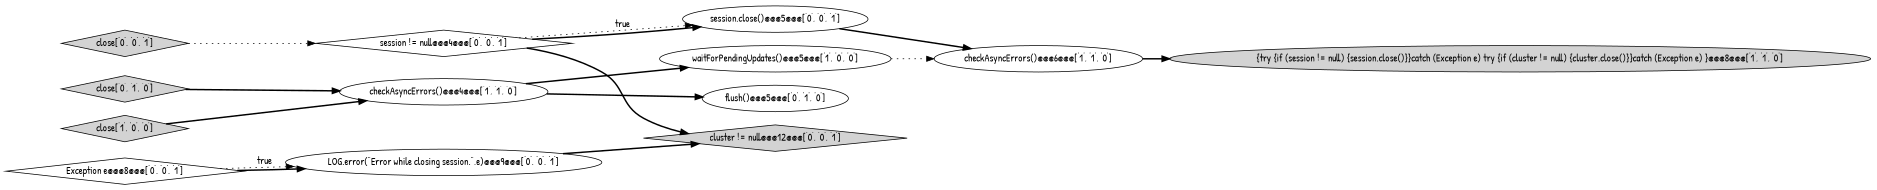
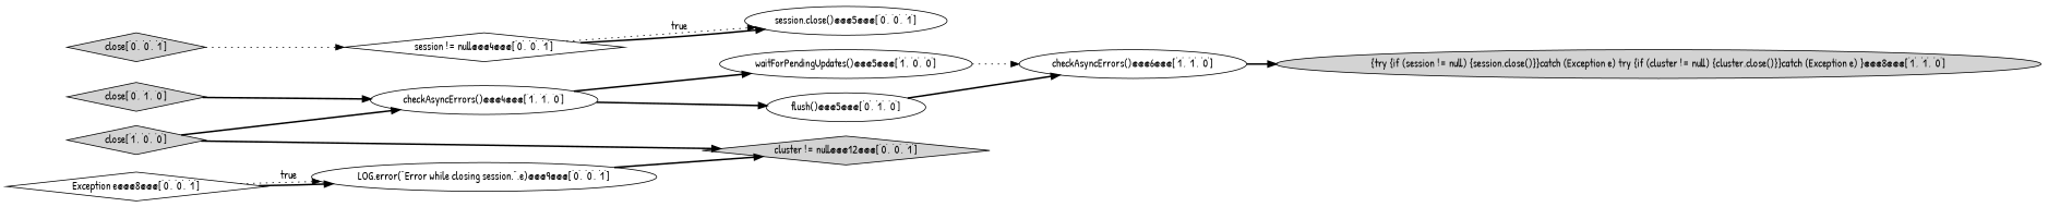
  digraph {
    fontname="Patrick Hand"
    rankdir=LR
    node [fillcolor=white fontname="Patrick Hand" shape=ellipse style=filled]
    edge [fontname="Patrick Hand" style=bold]
    n1 [fillcolor=lightgray label="close['0', '0', '1']" shape=diamond]
    n2 [label="session != null@@@4@@@['0', '0', '1']" shape=diamond]
    n3 [label="session.close()@@@5@@@['0', '0', '1']"]
    n4 [fillcolor=lightgray label="cluster != null@@@12@@@['0', '0', '1']" shape=diamond]
    n5 [fillcolor=lightgray label="close['0', '1', '0']" shape=diamond]
    n6 [label="checkAsyncErrors()@@@4@@@['1', '1', '0']"]
    n7 [label="waitForPendingUpdates()@@@5@@@['1', '0', '0']"]
    n8 [label="flush()@@@5@@@['0', '1', '0']"]
    n9 [fillcolor=lightgray label="close['1', '0', '0']" shape=diamond]
    n10 [fillcolor=lightgray label="{try {if (session != null) {session.close()}}catch (Exception e) try {if (cluster != null) {cluster.close()}}catch (Exception e) }@@@8@@@['1', '1', '0']"]
    n11 [label="checkAsyncErrors()@@@6@@@['1', '1', '0']"]
    n12 [label="LOG.error(\"Error while closing session.\",e)@@@9@@@['0', '0', '1']"]
    n13 [label="Exception e@@@8@@@['0', '0', '1']" shape=diamond]
    n1 -> n2 [style=dotted]
    n2 -> n3
    n2 -> n3 [label=true style=dotted]
-   n2 -> n4
+   n9 -> n4
    n5 -> n6
    n6 -> n7
    n6 -> n8
    n7 -> n11 [style=dotted]
-   n3 -> n11
+   n8 -> n11
    n9 -> n6
    n11 -> n10
    n12 -> n4
    n13 -> n12 [label=true style=dotted]
    n13 -> n12
  }
